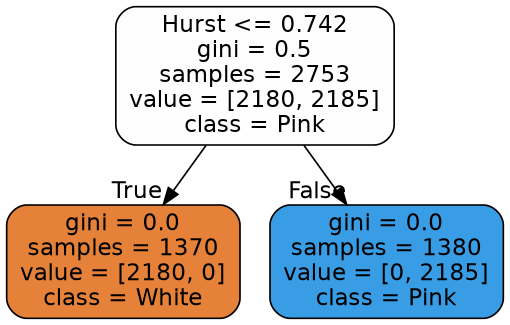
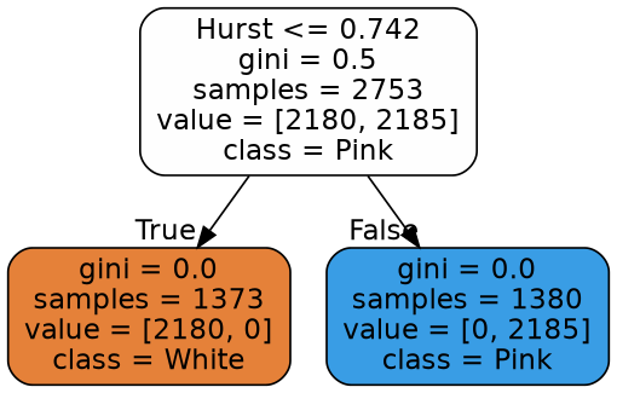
  digraph {
    node [color=black fontname=helvetica shape=box style="filled, rounded"]
    edge [fontname=helvetica labeldistance=2.5]
    n1 [fillcolor="#399de501" label="Hurst <= 0.742\ngini = 0.5\nsamples = 2753\nvalue = [2180, 2185]\nclass = Pink"]
-   n2 [fillcolor="#e58139ff" label="gini = 0.0\nsamples = 1370\nvalue = [2180, 0]\nclass = White"]
+   n2 [fillcolor="#e58139ff" label="gini = 0.0\nsamples = 1373\nvalue = [2180, 0]\nclass = White"]
    n3 [fillcolor="#399de5ff" label="gini = 0.0\nsamples = 1380\nvalue = [0, 2185]\nclass = Pink"]
    n1 -> n2 [headlabel=True labelangle=45]
    n1 -> n3 [headlabel=False labelangle=-45]
  }
